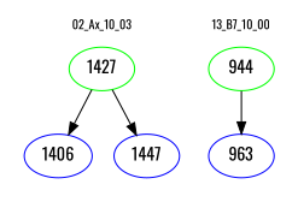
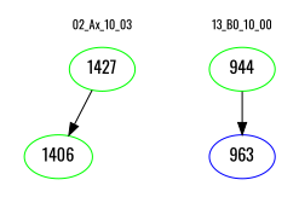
  digraph {
    fontname=Oswald
    node [color=blue fontname=Oswald]
    edge [color=black fontname=Oswald]
    n1 [color=green label=1427]
-   n2 [label=1406]
-   n3 [label=1447]
+   n2 [color=green label=1406]
    n4 [color=green label=944]
    n5 [label=963]
    subgraph cluster_1 {
      color=white
      fontsize=10
      label="02_Ax_10_03"
      n1
      n2
-     n3
    }
    subgraph cluster_2 {
      color=white
      fontsize=10
-     label="13_B7_10_00"
+     label="13_B0_10_00"
      n4
      n5
    }
    n1 -> n2
-   n1 -> n3
    n4 -> n5
  }
